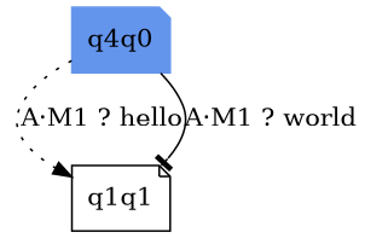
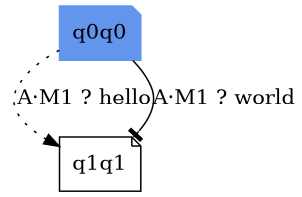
  digraph {
    color=white
    node [shape=note]
-   n1 [color=cornflowerblue label=q4q0 style=filled]
+   n1 [color=cornflowerblue label=q0q0 style=filled]
    n2 [label=q1q1]
    n1 -> n2 [label="A&middot;M1 ? hello" style=dotted arrowhead=normal]
    n1 -> n2 [label="A&middot;M1 ? world" style=solid arrowhead=tee]
  }
